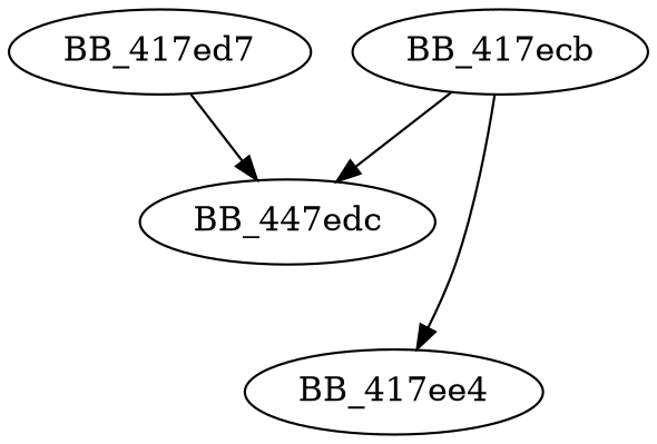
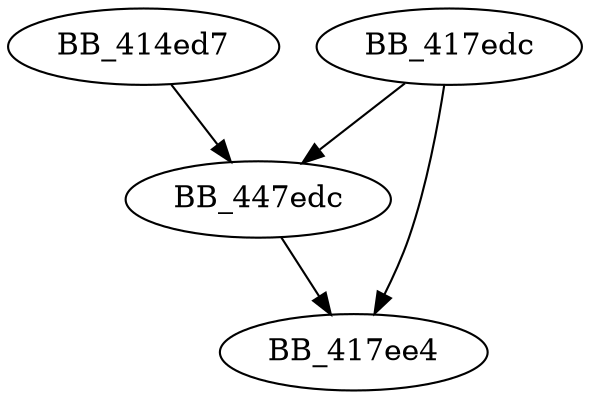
  digraph {
    n1 [label=BB_447edc]
-   BB_417ecb
+   BB_417ecb [label=BB_417edc]
    BB_417ee4
-   BB_417ed7
+   BB_417ed7 [label=BB_414ed7]
+   n1 -> BB_417ee4
    BB_417ecb -> n1
    BB_417ecb -> BB_417ee4
    BB_417ed7 -> n1
  }
